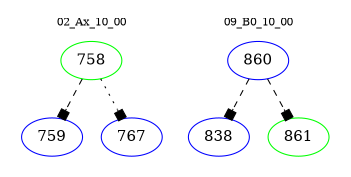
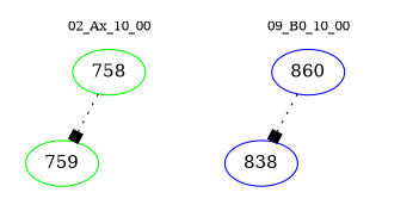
  digraph {
    node [color=green]
    edge [arrowhead=box color=black style=dashed]
    n1 [label=758]
-   n2 [color=blue label=759]
-   n3 [color=blue label=767]
+   n2 [label=759]
    n4 [color=blue label=860]
    n5 [color=blue label=838]
-   n6 [label=861]
    subgraph cluster_1 {
      color=white
      fontsize=10
      label="02_Ax_10_00"
      n1
      n2
-     n3
    }
    subgraph cluster_2 {
      color=white
      fontsize=10
      label="09_B0_10_00"
      n4
      n5
-     n6
    }
-   n1 -> n2
-   n1 -> n3 [style=dotted]
-   n4 -> n5
-   n4 -> n6
+   n1 -> n2 [style=dotted]
+   n4 -> n5 [style=dotted]
  }
